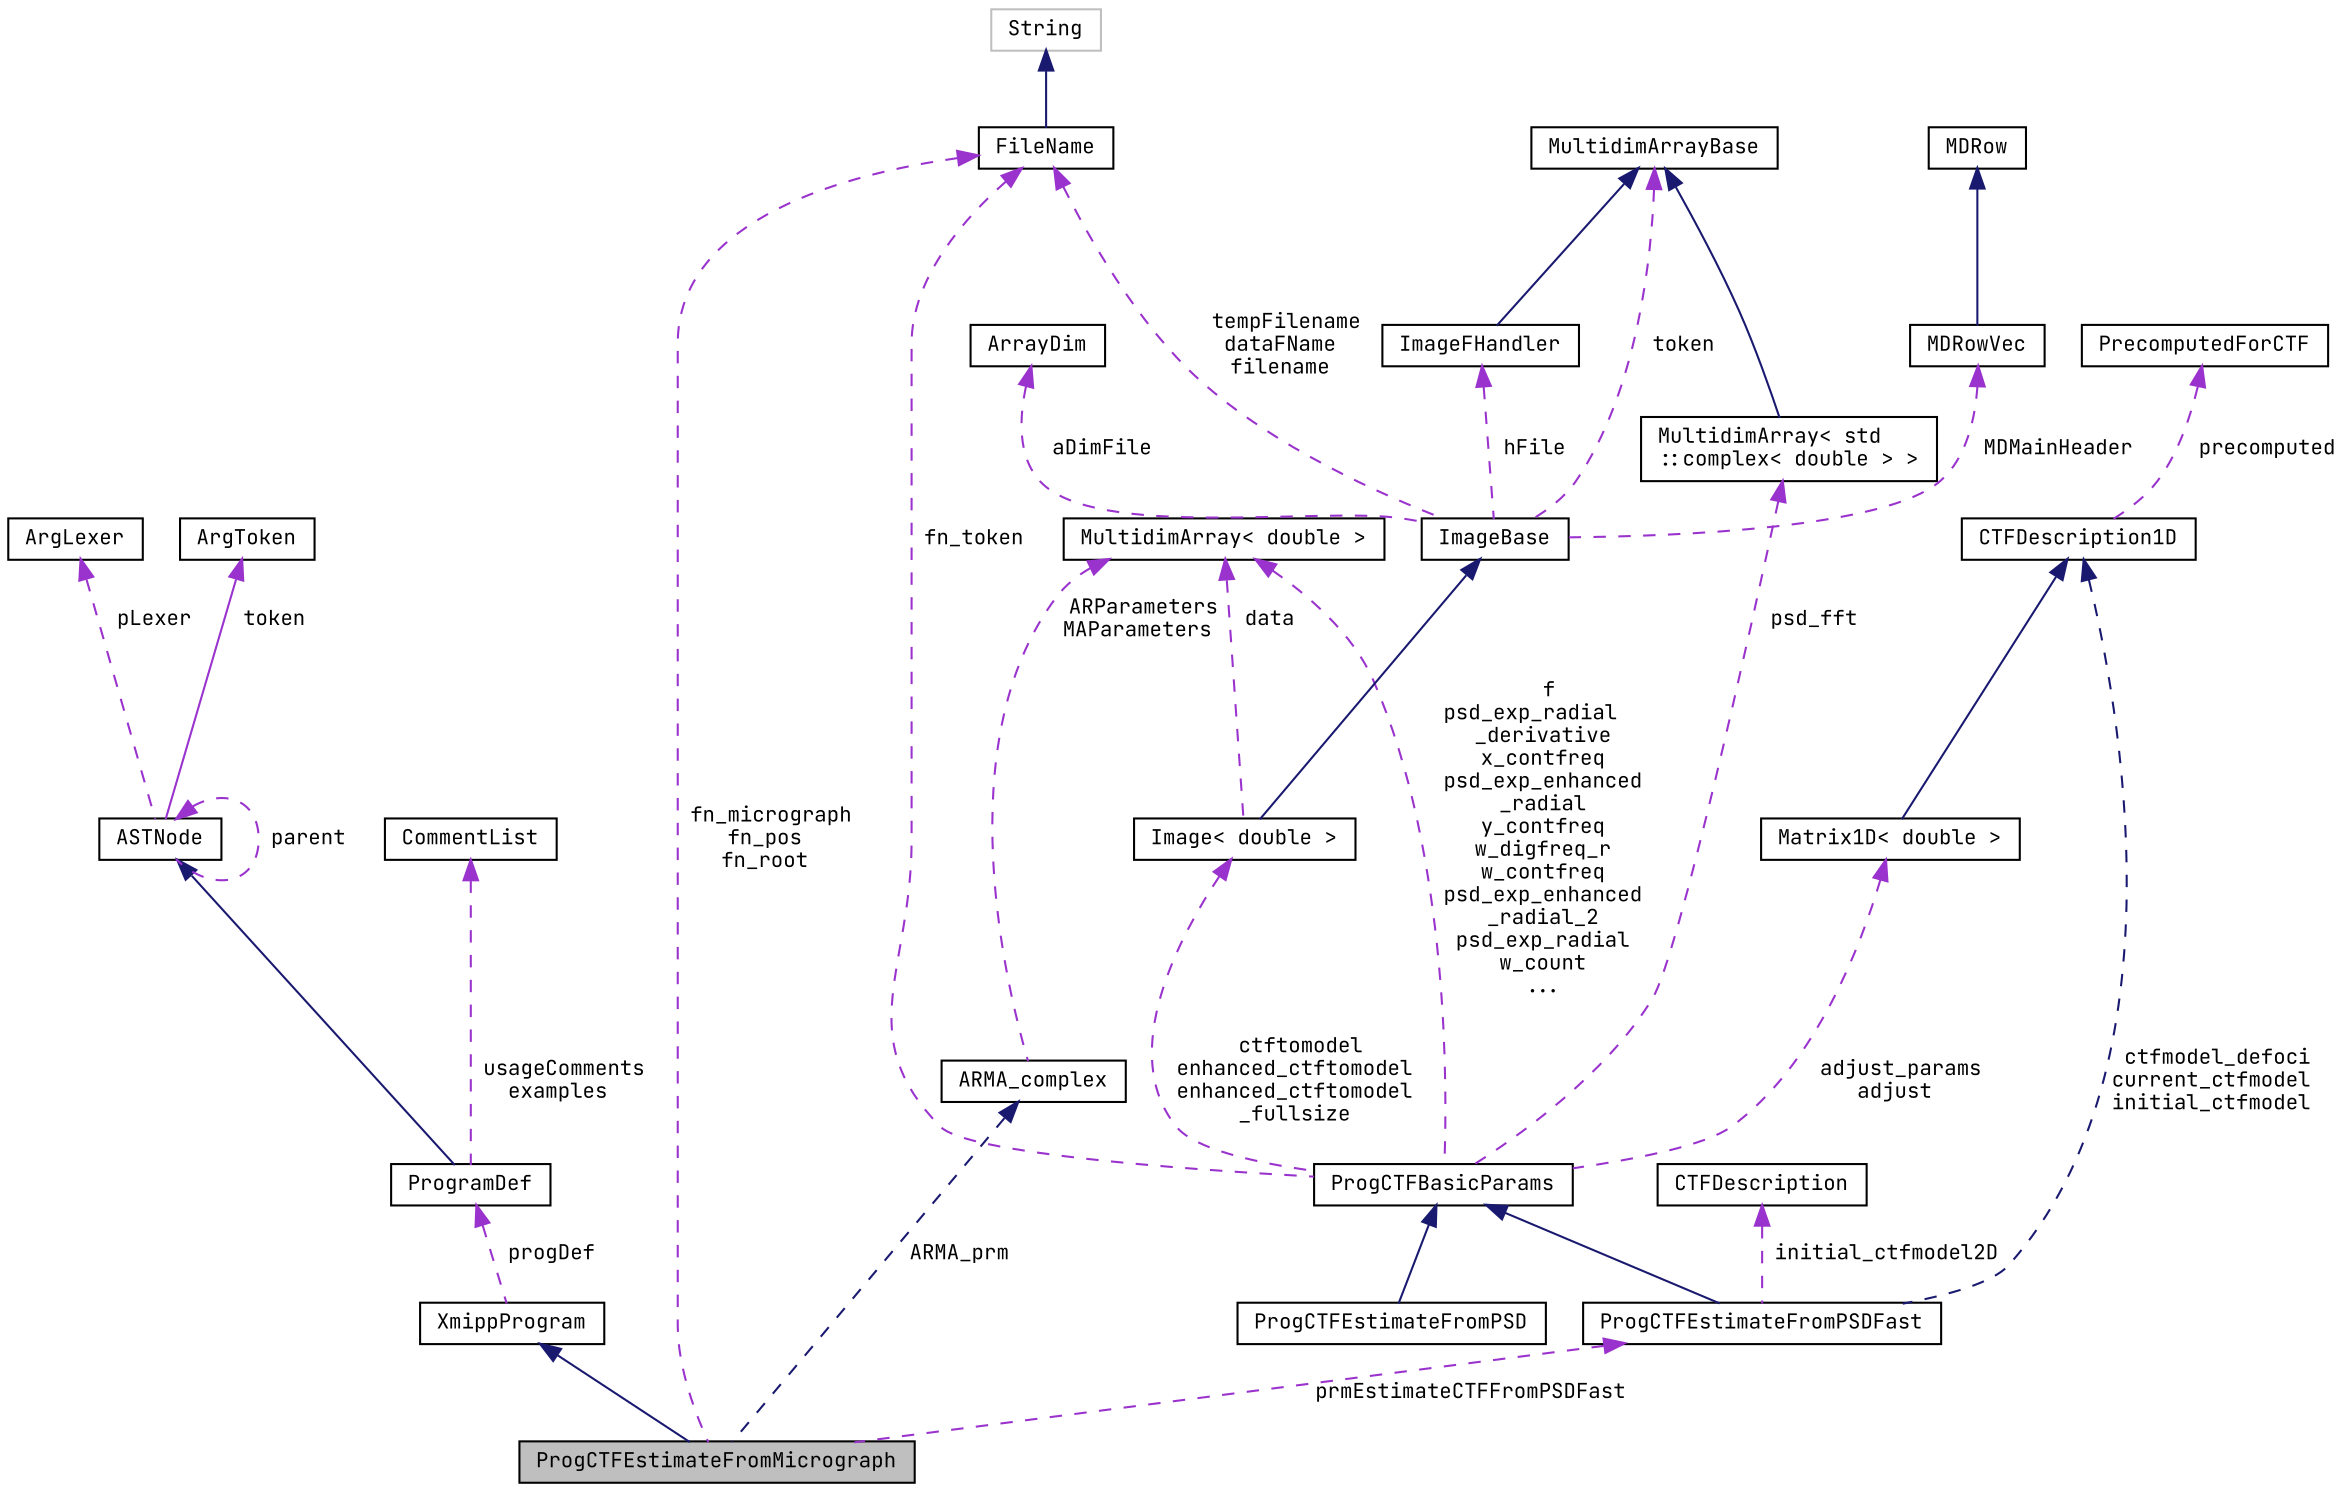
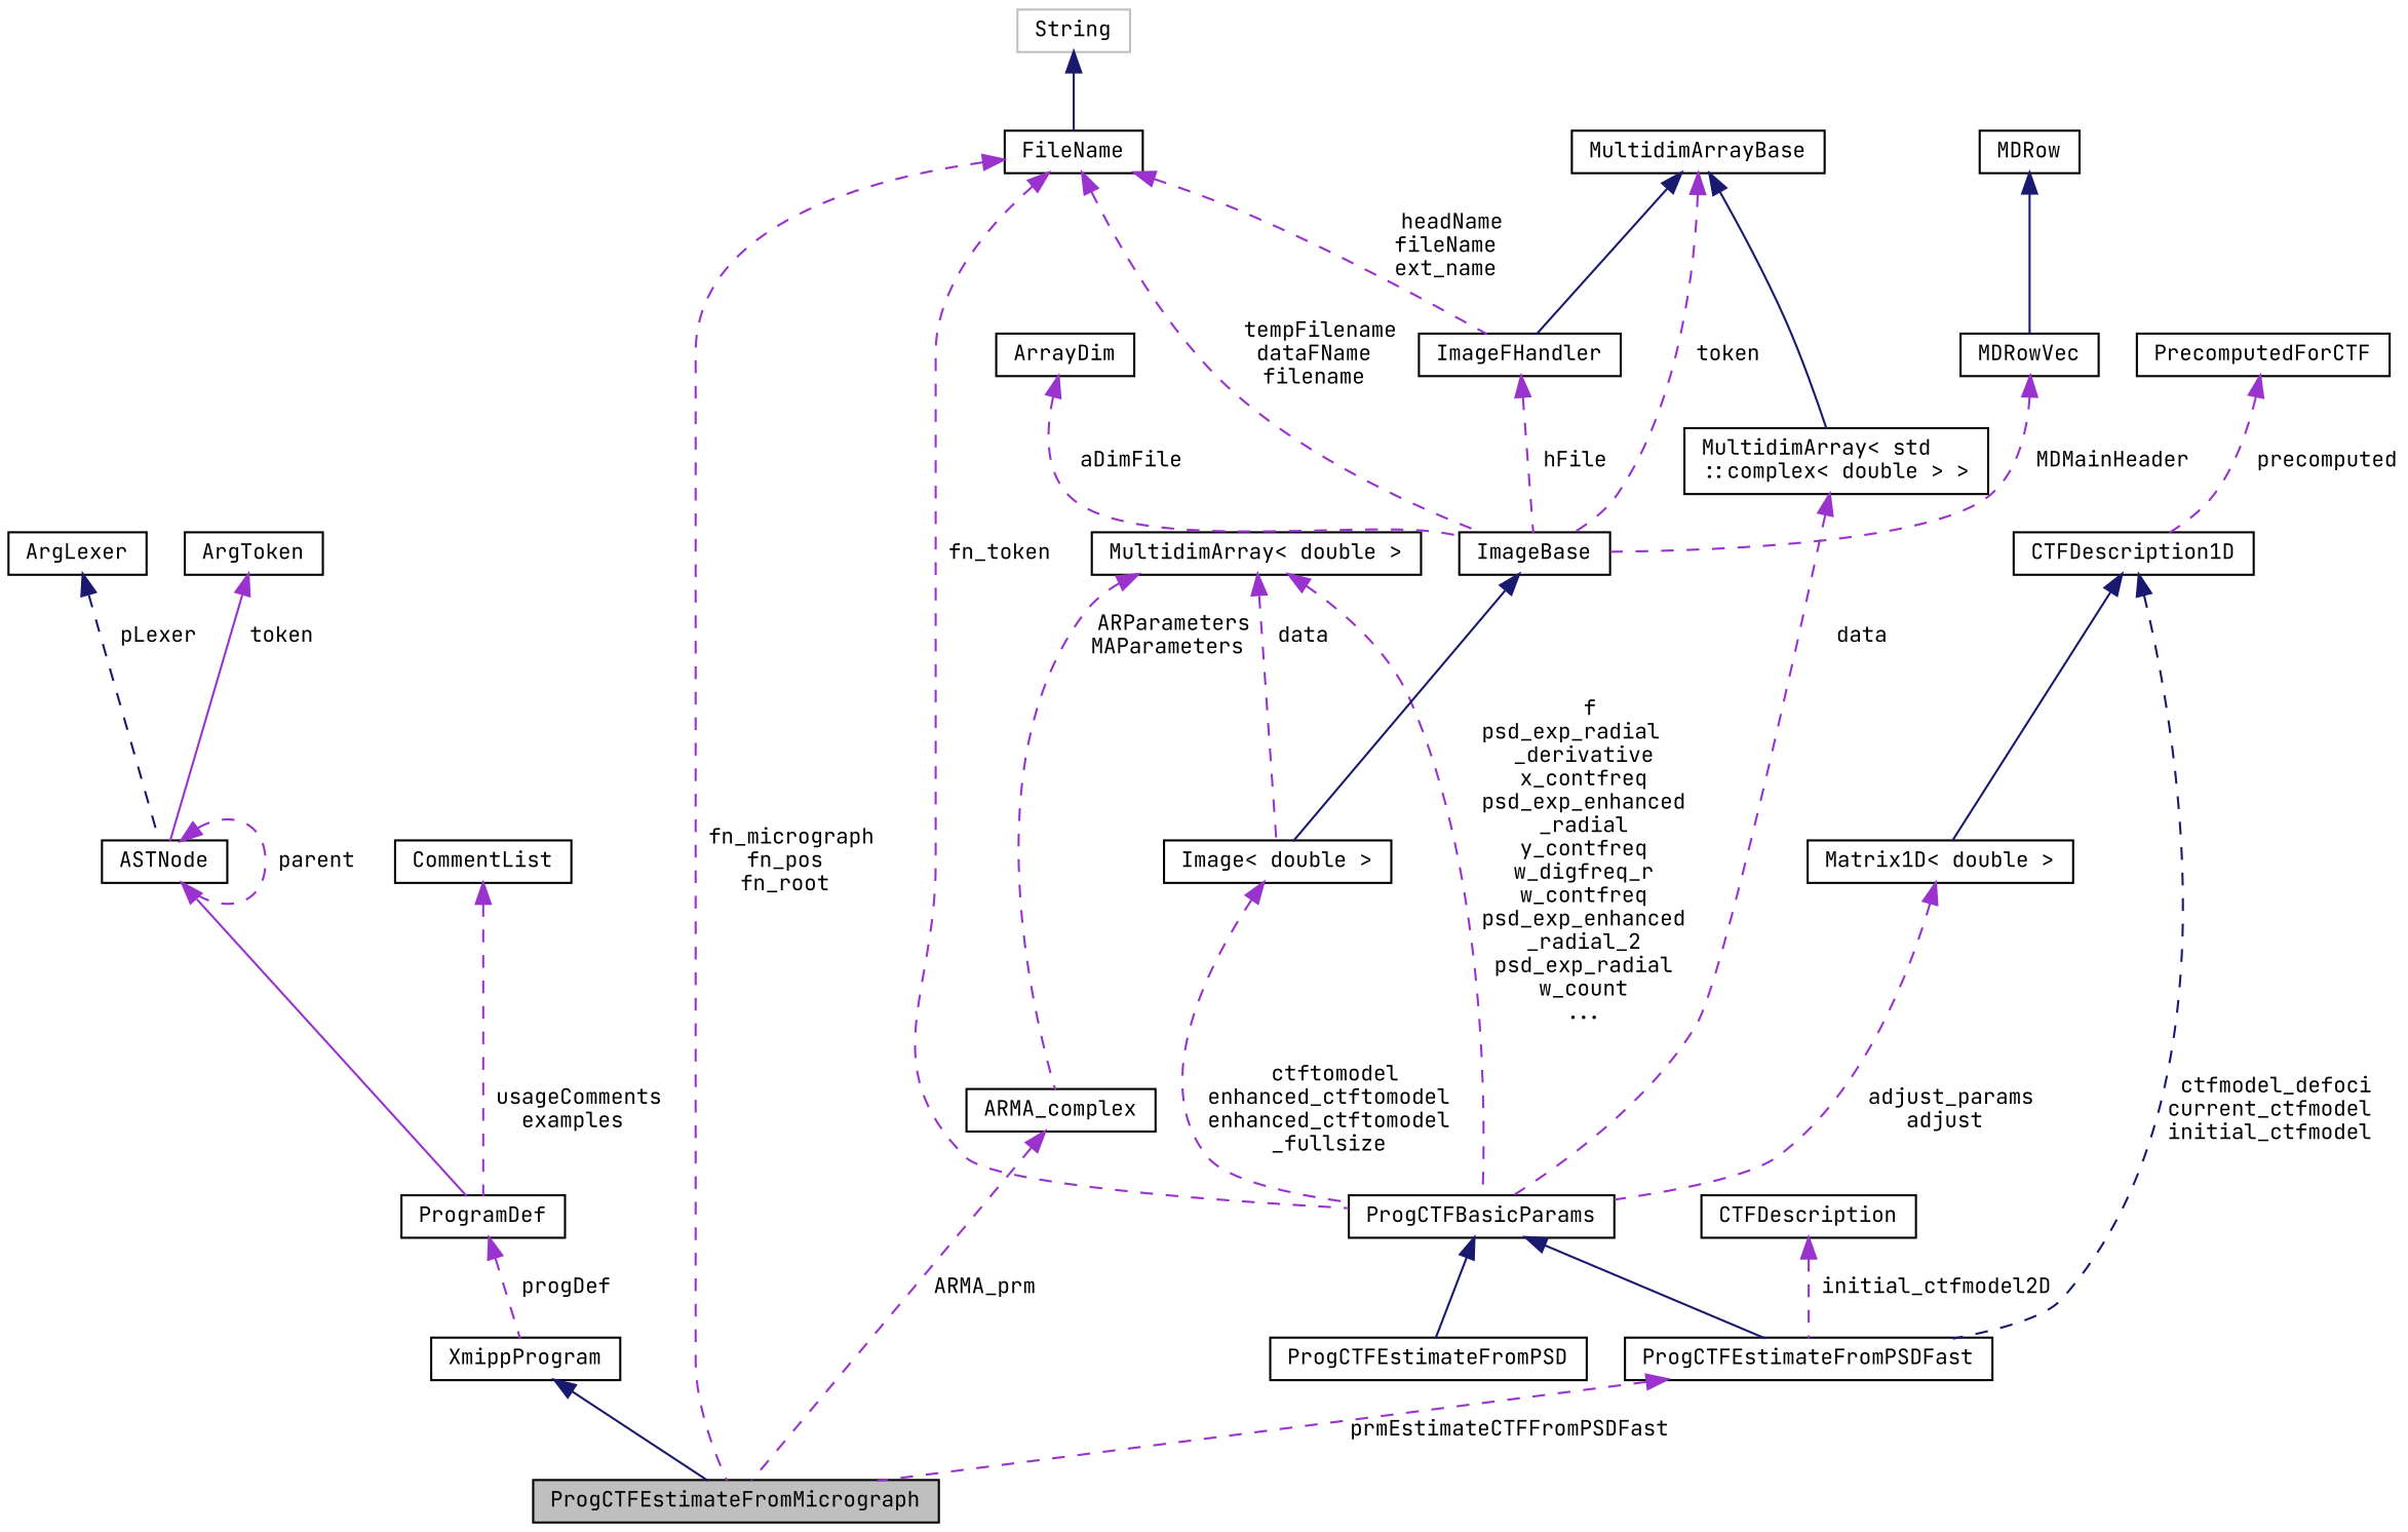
  digraph {
    fontname="JetBrains Mono"
    rankdir=TB
    node [color=black fillcolor=white fontname="JetBrains Mono" fontsize=10 shape=record style=filled]
    edge [color=darkorchid3 dir=back fontname="JetBrains Mono" fontsize=10 labelfontname=Helvetica labelfontsize=10 style=dashed]
    n1 [fillcolor=grey75 fontcolor=black height=0.2 label=ProgCTFEstimateFromMicrograph width=0.4]
    n2 [height=0.2 label=XmippProgram width=0.4]
    n3 [height=0.2 label=ProgCTFBasicParams width=0.4]
    n4 [height=0.2 label=ProgCTFEstimateFromPSDFast width=0.4]
    n5 [height=0.2 label=ProgCTFEstimateFromPSD width=0.4]
    n6 [height=0.2 label=ProgramDef width=0.4]
    n7 [height=0.2 label=ASTNode width=0.4]
    n8 [height=0.2 label=ArgToken width=0.4]
    n9 [height=0.2 label=ArgLexer width=0.4]
    n10 [height=0.2 label=CommentList width=0.4]
    n11 [height=0.2 label=ARMA_complex width=0.4]
    n12 [height=0.2 label="MultidimArray\< double \>" width=0.4]
    n13 [height=0.2 label="Image\< double \>" width=0.4]
    n14 [height=0.2 label=MultidimArrayBase width=0.4]
    n15 [height=0.2 label=ImageBase width=0.4]
    n16 [height=0.2 label="MultidimArray\< std\l::complex\< double \> \>" width=0.4]
    n17 [height=0.2 label=ImageFHandler width=0.4]
    n18 [height=0.2 label="Matrix1D\< double \>" width=0.4]
    n19 [height=0.2 label=MDRowVec width=0.4]
    n20 [height=0.2 label=MDRow width=0.4]
    n21 [height=0.2 label=FileName width=0.4]
    n22 [color=grey75 height=0.2 label=String width=0.4]
    n23 [height=0.2 label=ArrayDim width=0.4]
    n24 [height=0.2 label=CTFDescription width=0.4]
    n25 [height=0.2 label=CTFDescription1D width=0.4]
    n26 [height=0.2 label=PrecomputedForCTF width=0.4]
    n2 -> n1 [color=midnightblue style=solid]
    n3 -> n4 [color=midnightblue style=solid]
    n3 -> n5 [color=midnightblue style=solid]
    n4 -> n1 [label=" prmEstimateCTFFromPSDFast"]
    n6 -> n2 [label=" progDef"]
-   n7 -> n6 [color=midnightblue style=solid]
+   n7 -> n6 [style=solid]
    n7 -> n7 [label=" parent"]
    n8 -> n7 [label=" token" style=solid]
-   n9 -> n7 [label=" pLexer"]
+   n9 -> n7 [color=midnightblue label=" pLexer"]
    n10 -> n6 [label=" usageComments\nexamples"]
-   n11 -> n1 [color=midnightblue label=" ARMA_prm"]
+   n11 -> n1 [label=" ARMA_prm"]
    n12 -> n3 [label=" f\npsd_exp_radial\l_derivative\nx_contfreq\npsd_exp_enhanced\l_radial\ny_contfreq\nw_digfreq_r\nw_contfreq\npsd_exp_enhanced\l_radial_2\npsd_exp_radial\nw_count\n..."]
    n12 -> n11 [label=" ARParameters\nMAParameters"]
    n12 -> n13 [label=" data"]
    n13 -> n3 [label=" ctftomodel\nenhanced_ctftomodel\nenhanced_ctftomodel\l_fullsize"]
    n14 -> n15 [label=" token"]
    n14 -> n16 [color=midnightblue style=solid]
    n14 -> n17 [color=midnightblue style=solid]
    n15 -> n13 [color=midnightblue style=solid]
-   n16 -> n3 [label=" psd_fft"]
+   n16 -> n3 [label=" data"]
    n17 -> n15 [label=" hFile"]
    n18 -> n3 [label=" adjust_params\nadjust"]
    n19 -> n15 [label=" MDMainHeader"]
    n20 -> n19 [color=midnightblue style=solid]
    n21 -> n1 [label=" fn_micrograph\nfn_pos\nfn_root"]
    n21 -> n3 [label=" fn_token"]
    n21 -> n15 [label=" tempFilename\ndataFName\nfilename"]
+   n21 -> n17 [label=" headName\nfileName\next_name"]
    n22 -> n21 [color=midnightblue style=solid]
    n23 -> n15 [label=" aDimFile"]
    n24 -> n4 [label=" initial_ctfmodel2D"]
    n25 -> n4 [color=midnightblue label=" ctfmodel_defoci\ncurrent_ctfmodel\ninitial_ctfmodel"]
    n25 -> n18 [color=midnightblue style=solid]
    n26 -> n25 [label=" precomputed"]
  }
